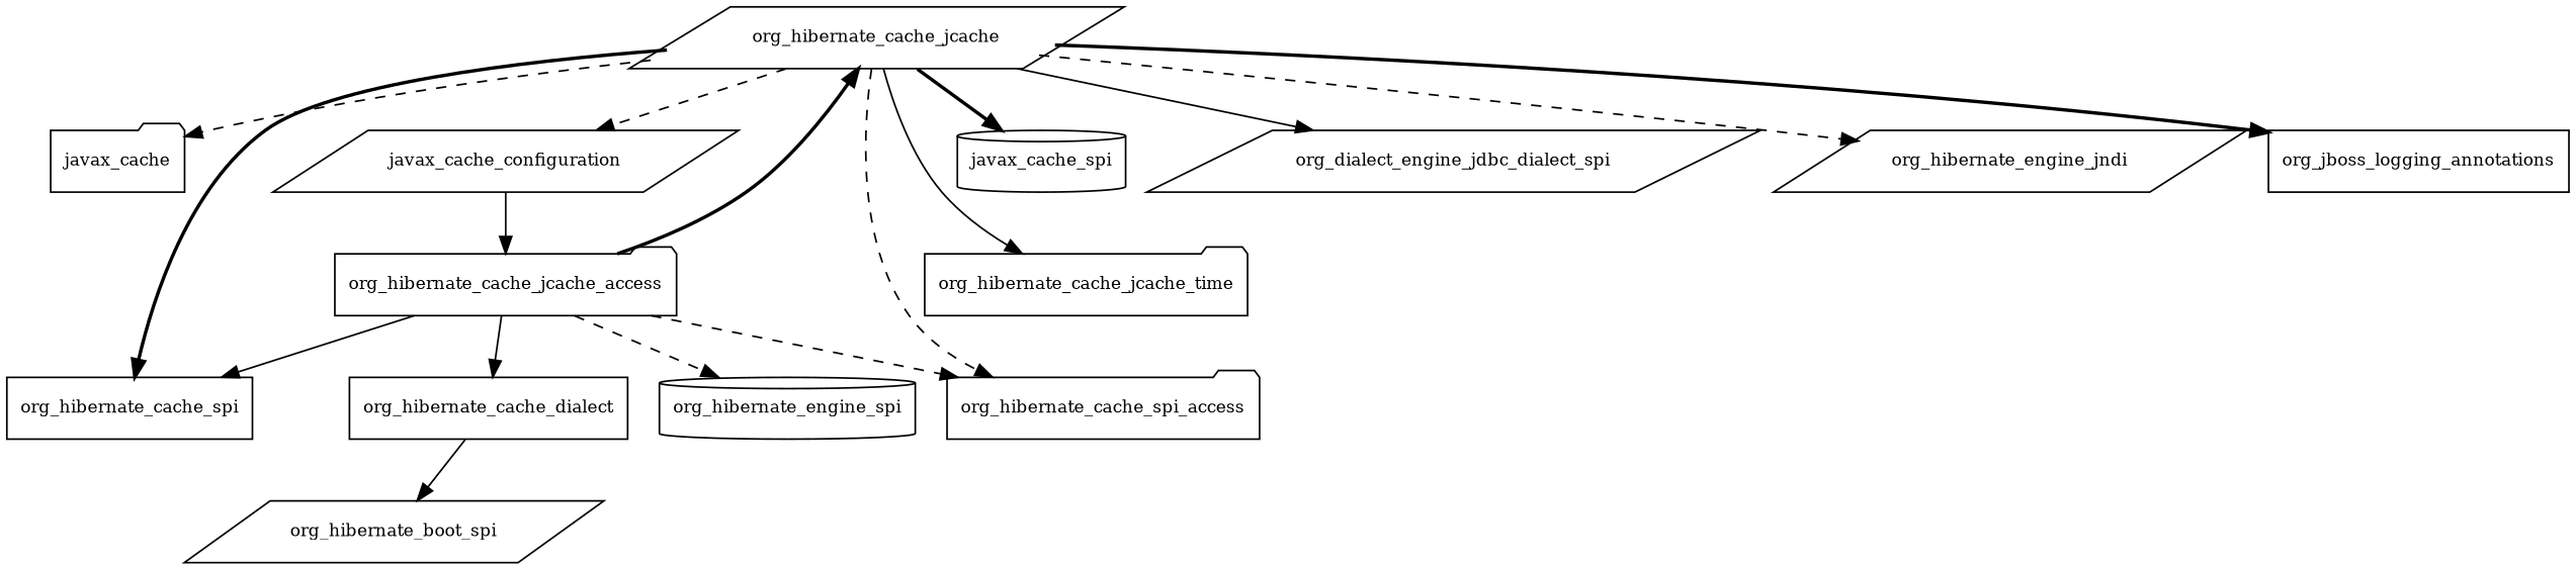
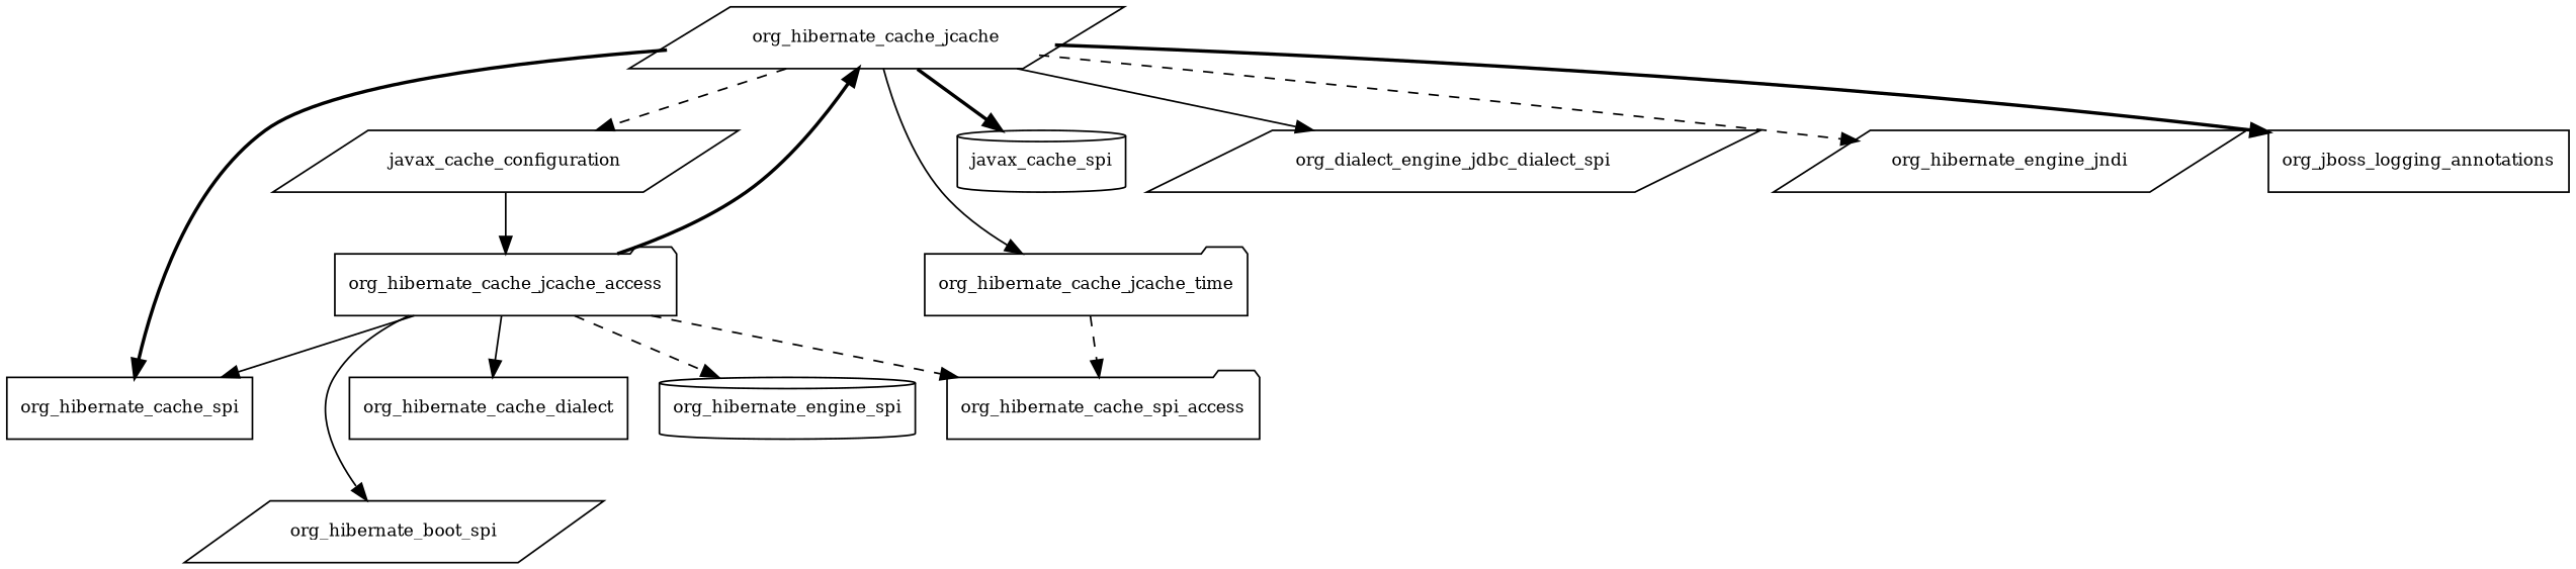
  digraph {
    node [fontsize=10.0 shape=parallelogram]
    edge [style=dashed]
-   javax_cache [shape=folder]
    org_hibernate_cache_jcache
    javax_cache_configuration
    javax_cache_spi [shape=cylinder]
    org_hibernate_cache_jcache_time [shape=folder]
    org_hibernate_cache_spi [shape=box]
    org_hibernate_cache_spi_access [shape=folder]
    n8 [label=org_dialect_engine_jdbc_dialect_spi]
    org_hibernate_engine_jndi
    org_jboss_logging_annotations [shape=box]
    org_hibernate_cache_jcache_access [shape=folder]
    org_hibernate_boot_spi
    org_hibernate_engine_spi [shape=cylinder]
    n14 [label=org_hibernate_cache_dialect shape=box]
-   org_hibernate_cache_jcache -> javax_cache
    org_hibernate_cache_jcache -> javax_cache_configuration
    org_hibernate_cache_jcache -> javax_cache_spi [style=bold]
    org_hibernate_cache_jcache -> org_hibernate_cache_jcache_time [style=solid]
    org_hibernate_cache_jcache -> org_hibernate_cache_spi [style=bold]
-   org_hibernate_cache_jcache -> org_hibernate_cache_spi_access
+   org_hibernate_cache_jcache_time -> org_hibernate_cache_spi_access
    org_hibernate_cache_jcache -> n8 [style=solid]
    org_hibernate_cache_jcache -> org_hibernate_engine_jndi
    org_hibernate_cache_jcache -> org_jboss_logging_annotations [style=bold]
    javax_cache_configuration -> org_hibernate_cache_jcache_access [style=solid]
    org_hibernate_cache_jcache_access -> org_hibernate_cache_jcache [style=bold]
    org_hibernate_cache_jcache_access -> org_hibernate_cache_spi [style=solid]
    org_hibernate_cache_jcache_access -> org_hibernate_cache_spi_access
-   n14 -> org_hibernate_boot_spi [style=solid]
+   org_hibernate_cache_jcache_access -> org_hibernate_boot_spi [style=solid]
    org_hibernate_cache_jcache_access -> org_hibernate_engine_spi
    org_hibernate_cache_jcache_access -> n14 [style=solid]
  }
